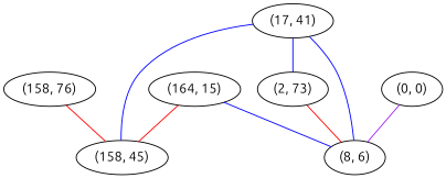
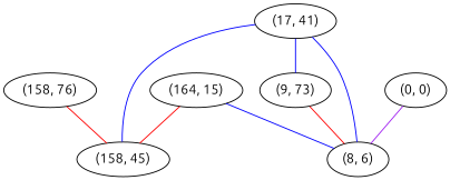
  graph {
    fontname=Ubuntu
    node [fontname=Ubuntu]
    edge [color=blue fontname=Ubuntu weight=1]
    "(158, 76)"
    "(158, 45)"
-   "(9, 73)" [label="(2, 73)"]
+   "(9, 73)"
    "(8, 6)"
    "(0, 0)"
    "(17, 41)"
    "(164, 15)"
    "(158, 76)" -- "(158, 45)" [color=red]
    "(9, 73)" -- "(8, 6)" [color=red]
    "(0, 0)" -- "(8, 6)" [color=purple weight=4]
    "(17, 41)" -- "(158, 45)"
    "(17, 41)" -- "(9, 73)" [weight=3]
    "(17, 41)" -- "(8, 6)" [weight=3]
    "(164, 15)" -- "(158, 45)" [color=red]
    "(164, 15)" -- "(8, 6)" [weight=3]
  }
